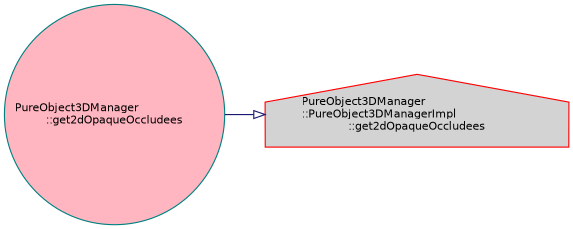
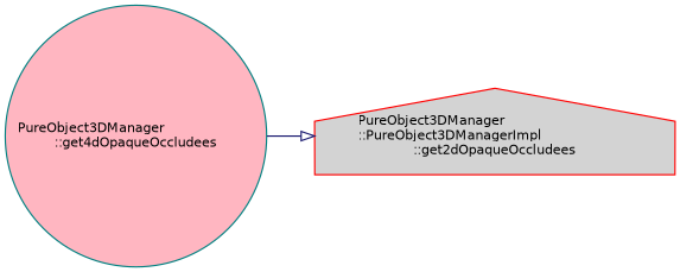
  digraph {
    rankdir=LR
    node [fontname=Helvetica fontsize=10 style=filled]
-   n1 [color=teal fillcolor=lightpink fontcolor=black height=0.2 label="PureObject3DManager\l::get2dOpaqueOccludees" shape=circle width=0.4]
+   n1 [color=teal fillcolor=lightpink fontcolor=black height=0.2 label="PureObject3DManager\l::get4dOpaqueOccludees" shape=circle width=0.4]
    n2 [color=red fillcolor=lightgrey height=0.2 label="PureObject3DManager\l::PureObject3DManagerImpl\l::get2dOpaqueOccludees" shape=house width=0.4]
    n1 -> n2 [color=midnightblue fontname=Helvetica fontsize=10 labelfontname=Helvetica labelfontsize=10 style=solid arrowhead=onormal]
  }
